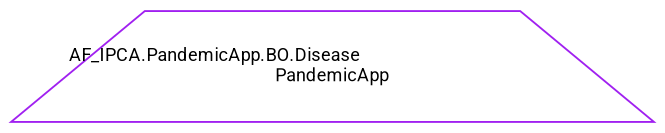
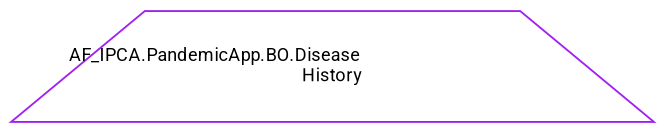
  digraph {
    rankdir=TB
    fontname=Roboto
-   n1 [color=purple fillcolor=white fontname=Roboto fontsize=10 height=0.2 label="AF_IPCA.PandemicApp.BO.Disease\lPandemicApp" shape=trapezium style=filled width=0.4]
+   n1 [color=purple fillcolor=white fontname=Roboto fontsize=10 height=0.2 label="AF_IPCA.PandemicApp.BO.Disease\lHistory" shape=trapezium style=filled width=0.4]
  }
